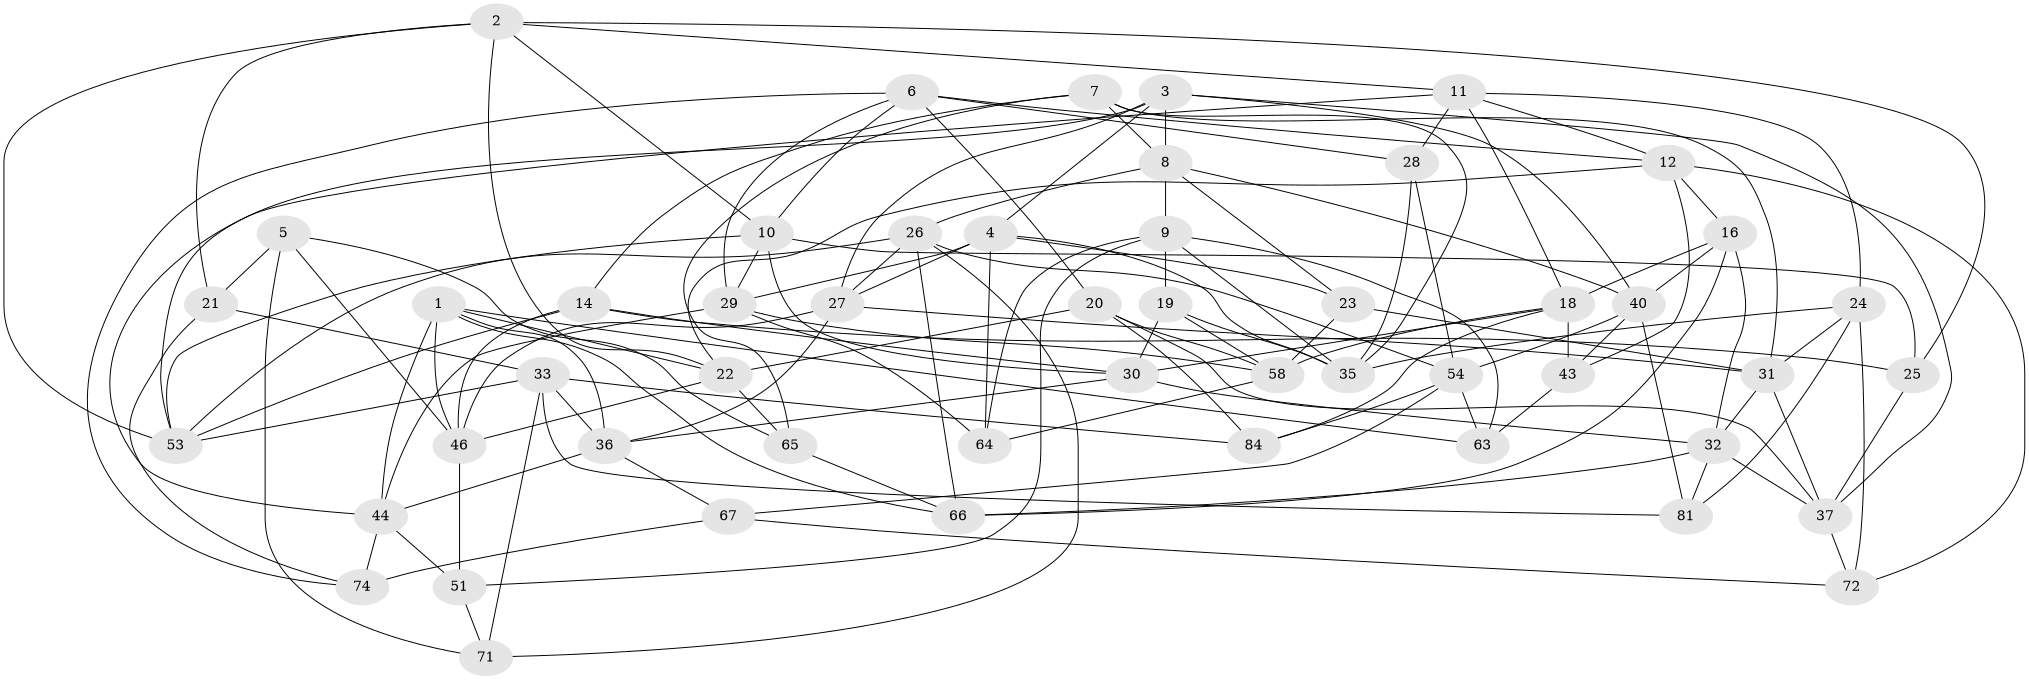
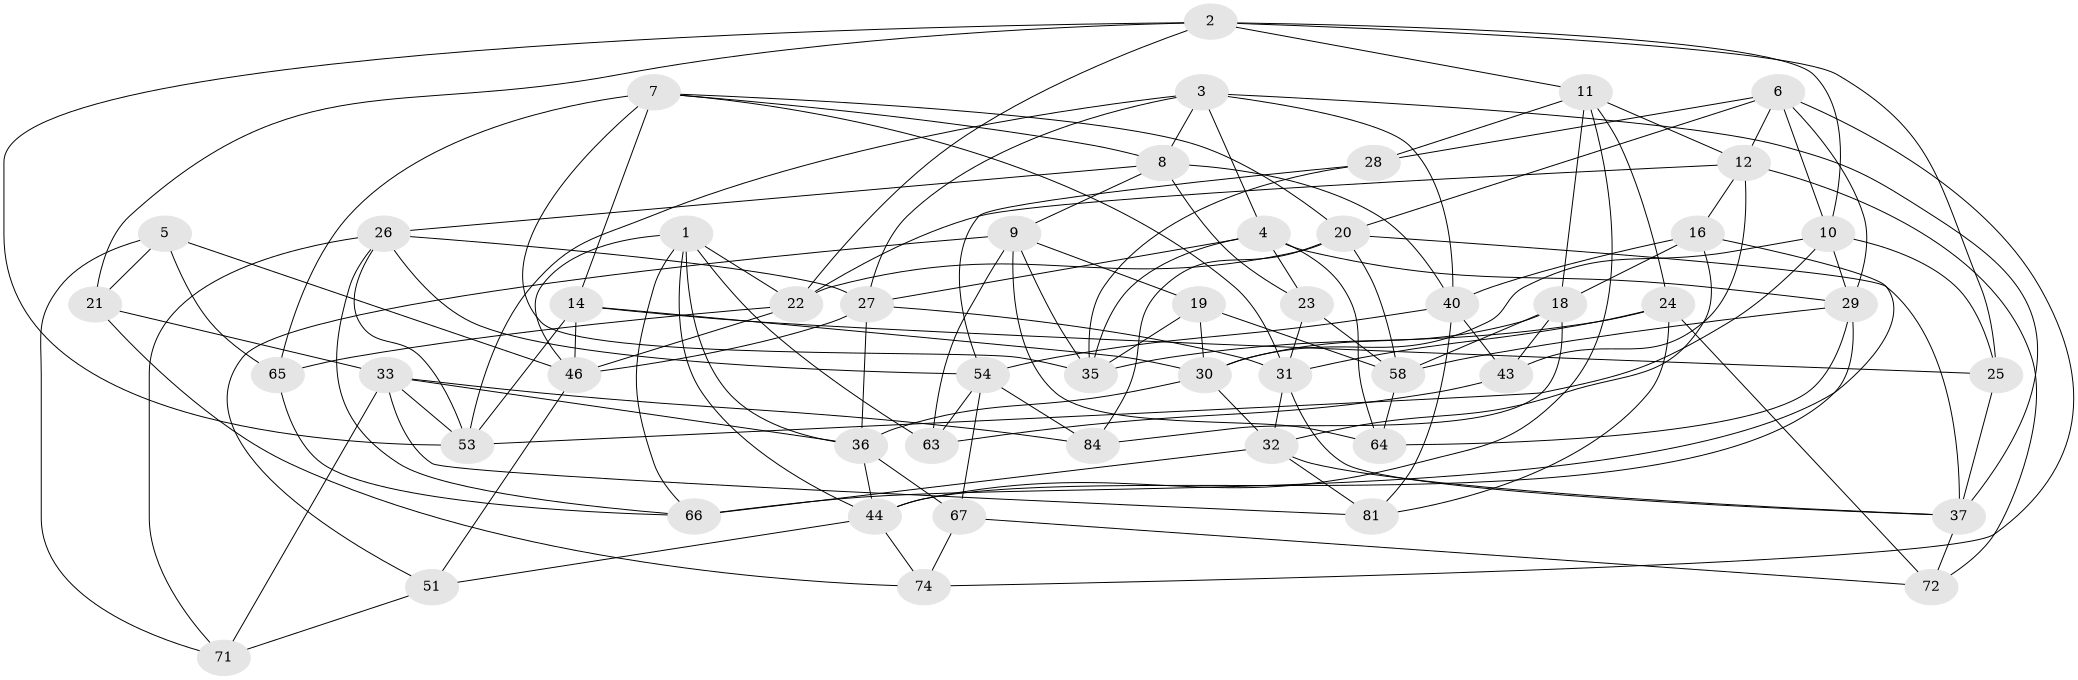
  graph {
    node [color=gray90 style=filled]
    1 [super="+15"]
    22 [super="+59"]
    36 [super="+83"]
    44 [super="+68"]
    46 [super="+78"]
    63
    66 [super="+76"]
    65
    67
    74
    51
    2 [super="+50"]
    10 [super="+61"]
    11 [super="+62"]
    21
    25
    53 [super="+75"]
    29 [super="+86"]
    30 [super="+34"]
    12 [super="+45"]
    28 [super="+38"]
    18 [super="+56"]
    24 [super="+73"]
    33 [super="+85"]
    37 [super="+69"]
    3 [super="+55"]
    4 [super="+39"]
    8 [super="+70"]
    27 [super="+60"]
    40 [super="+48"]
    23
    35 [super="+47"]
    64
    9 [super="+52"]
    26 [super="+42"]
    31 [super="+77"]
    72
    43
    81
    54 [super="+82"]
    58 [super="+80"]
    5
    71
    6 [super="+13"]
    20 [super="+57"]
    16 [super="+17"]
    84
    7 [super="+41"]
    14 [super="+79"]
    32 [super="+49"]
    19
    1 -- 22
    1 -- 36
    1 -- 44
    1 -- 46
    1 -- 63
    1 -- 66
    22 -- 46
    22 -- 65
    36 -- 44
    36 -- 67
    44 -- 74
    44 -- 51
    46 -- 51
    65 -- 66
    67 -- 74
    67 -- 72
    51 -- 71
    2 -- 22
    2 -- 10
    2 -- 11
    2 -- 21
    2 -- 25
    2 -- 53
    10 -- 25
    10 -- 53
    10 -- 29
    10 -- 30
    11 -- 44
    11 -- 12
    11 -- 28
    11 -- 18
    11 -- 24
    21 -- 74
    21 -- 33
    25 -- 37
    29 -- 44
    29 -- 64
    29 -- 58
    30 -- 36
    30 -- 32
    12 -- 22
    12 -- 72
    12 -- 43
    12 -- 16
    28 -- 35
    28 -- 54
    18 -- 30
    18 -- 43
    18 -- 58
    18 -- 84
    24 -- 35
    24 -- 31
    24 -- 72
    24 -- 81
    33 -- 36
    33 -- 53
    33 -- 81
    33 -- 71
    33 -- 84
    37 -- 72
    3 -- 53
    3 -- 37
    3 -- 4
    3 -- 8
    3 -- 27
    3 -- 40
    4 -- 29
    4 -- 27
    4 -- 23
    4 -- 35
    4 -- 64
    8 -- 40
    8 -- 23
    8 -- 9
    8 -- 26
    27 -- 36
    27 -- 46
    27 -- 31
    40 -- 43
    40 -- 81
    40 -- 54
    23 -- 31
    23 -- 58
    9 -- 63
    9 -- 51
    9 -- 35
    9 -- 64
    9 -- 19
    26 -- 66
    26 -- 53
    26 -- 27
    26 -- 54
    26 -- 71
    31 -- 37
    31 -- 32
    43 -- 63
    54 -- 63
    54 -- 67
    54 -- 84
    58 -- 64
    5 -- 46
    5 -- 65
    5 -- 21
    5 -- 71
    6 -- 74
    6 -- 10
    6 -- 29
    6 -- 12
    6 -- 28
    6 -- 20
    20 -- 22
    20 -- 37
    20 -- 58
    20 -- 84
    16 -- 66 [weight=2]
    16 -- 18
    16 -- 40
    16 -- 32
    7 -- 65
    7 -- 8
    7 -- 35
    7 -- 31
+   7 -- 20
    7 -- 14
    14 -- 46
    14 -- 25
    14 -- 53
    14 -- 30
    32 -- 66
    32 -- 37
    32 -- 81
    19 -- 30
    19 -- 35
    19 -- 58
  }
